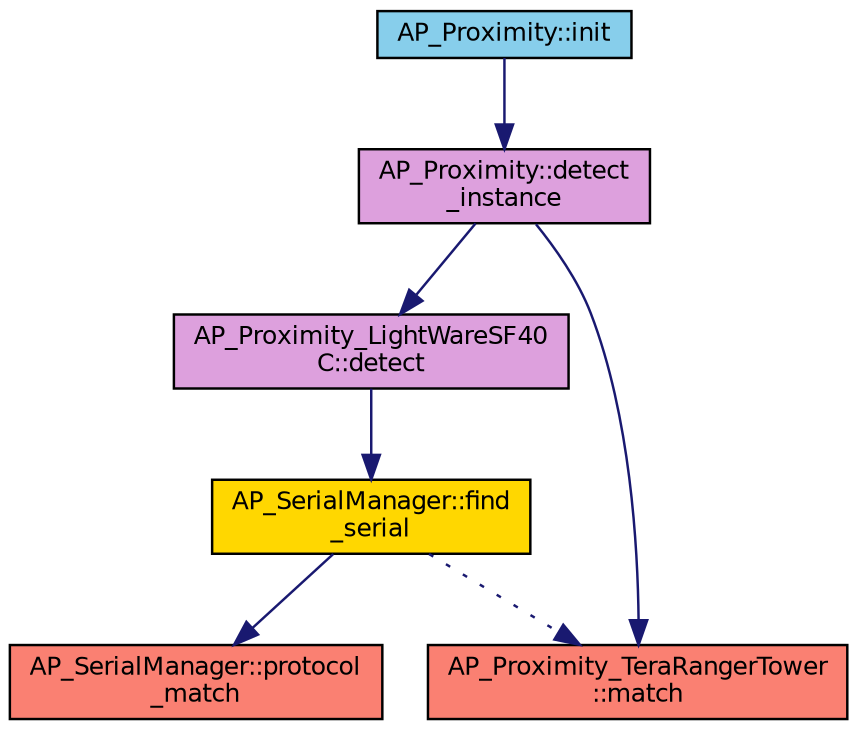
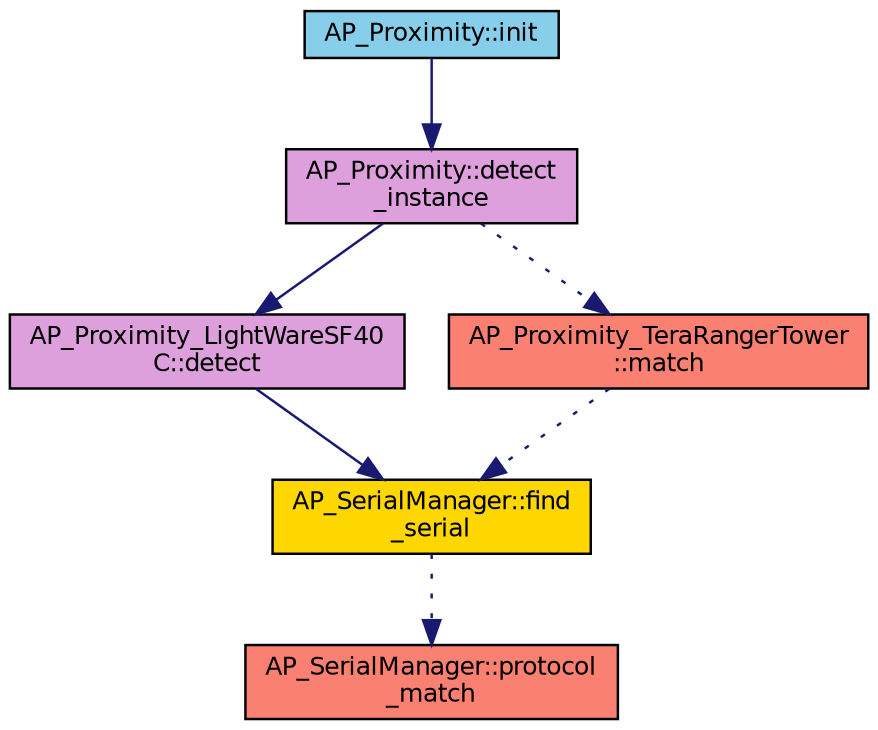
  digraph {
    rankdir=TB
    node [color=black fillcolor=plum fontname=Helvetica fontsize=10 shape=record style=filled]
    edge [color=midnightblue fontname=Helvetica fontsize=10 labelfontname=Helvetica labelfontsize=10 style=solid]
    n1 [fillcolor=skyblue fontcolor=black height=0.2 label="AP_Proximity::init" width=0.4]
    n2 [height=0.2 label="AP_Proximity::detect\l_instance" width=0.4]
    n3 [height=0.2 label="AP_Proximity_LightWareSF40\lC::detect" width=0.4]
    n4 [fillcolor=salmon height=0.2 label="AP_Proximity_TeraRangerTower\l::match" width=0.4]
    n5 [fillcolor=gold height=0.2 label="AP_SerialManager::find\l_serial" width=0.4]
    n6 [fillcolor=salmon height=0.2 label="AP_SerialManager::protocol\l_match" width=0.4]
    n1 -> n2
    n2 -> n3
-   n2 -> n4
+   n2 -> n4 [style=dotted]
    n3 -> n5
-   n5 -> n4 [style=dotted]
-   n5 -> n6
+   n4 -> n5 [style=dotted]
+   n5 -> n6 [style=dotted]
  }
